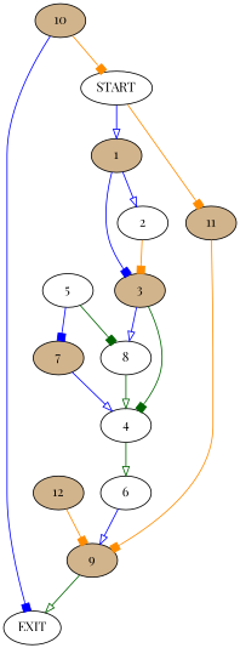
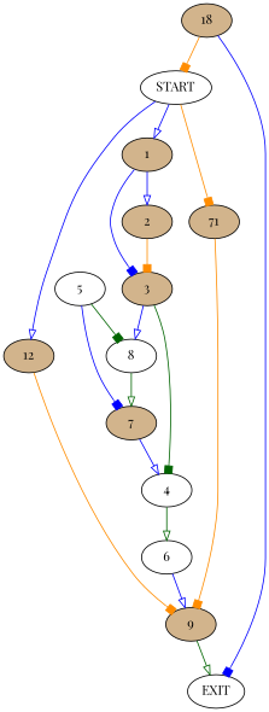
  digraph {
    fontname="Playfair Display"
    node [fillcolor=tan fontname="Playfair Display" style=filled]
    edge [arrowhead=box color=blue fontname="Playfair Display"]
    n1 [fillcolor=white label=START]
    1
-   11
+   11 [label=71]
    12
-   2 [fillcolor=white]
+   2
    3
-   10
+   10 [label=18]
    n8 [fillcolor=white label=EXIT]
    9
    4 [fillcolor=white]
    8 [fillcolor=white]
    6 [fillcolor=white]
    5 [fillcolor=white]
    7
    n1 -> 1 [arrowhead=onormal]
    n1 -> 11 [color=darkorange]
+   n1 -> 12 [arrowhead=onormal]
    1 -> 2 [arrowhead=onormal]
    1 -> 3
    11 -> 9 [color=darkorange]
    12 -> 9 [color=darkorange]
    2 -> 3 [color=darkorange]
    3 -> 4 [color=darkgreen]
    3 -> 8 [arrowhead=onormal]
    10 -> n1 [color=darkorange]
    10 -> n8
    9 -> n8 [arrowhead=onormal color=darkgreen]
    4 -> 6 [arrowhead=onormal color=darkgreen]
-   8 -> 4 [arrowhead=onormal color=darkgreen]
+   8 -> 7 [arrowhead=onormal color=darkgreen]
    6 -> 9 [arrowhead=onormal]
    5 -> 8 [color=darkgreen]
    5 -> 7
    7 -> 4 [arrowhead=onormal]
  }
